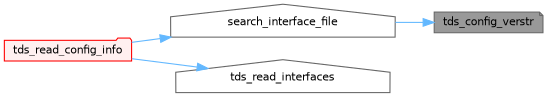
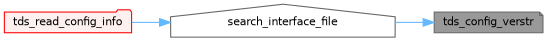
  digraph {
    rankdir=RL
    node [color=grey40 fillcolor=white fontname=Helvetica fontsize=10 shape=house style=filled]
    edge [color=steelblue1 dir=back fontname=Helvetica fontsize=10 labelfontname=Helvetica labelfontsize=10 style=solid]
    n1 [color=gray40 fillcolor=grey60 fontcolor=black height=0.2 label=tds_config_verstr shape=note width=0.4]
    n2 [height=0.2 label=search_interface_file width=0.4]
    n3 [color=red fillcolor="#FFF0F0" height=0.2 label=tds_read_config_info shape=folder width=0.4]
-   n4 [height=0.2 label=tds_read_interfaces width=0.4]
    n1 -> n2
    n2 -> n3
-   n4 -> n3
  }
